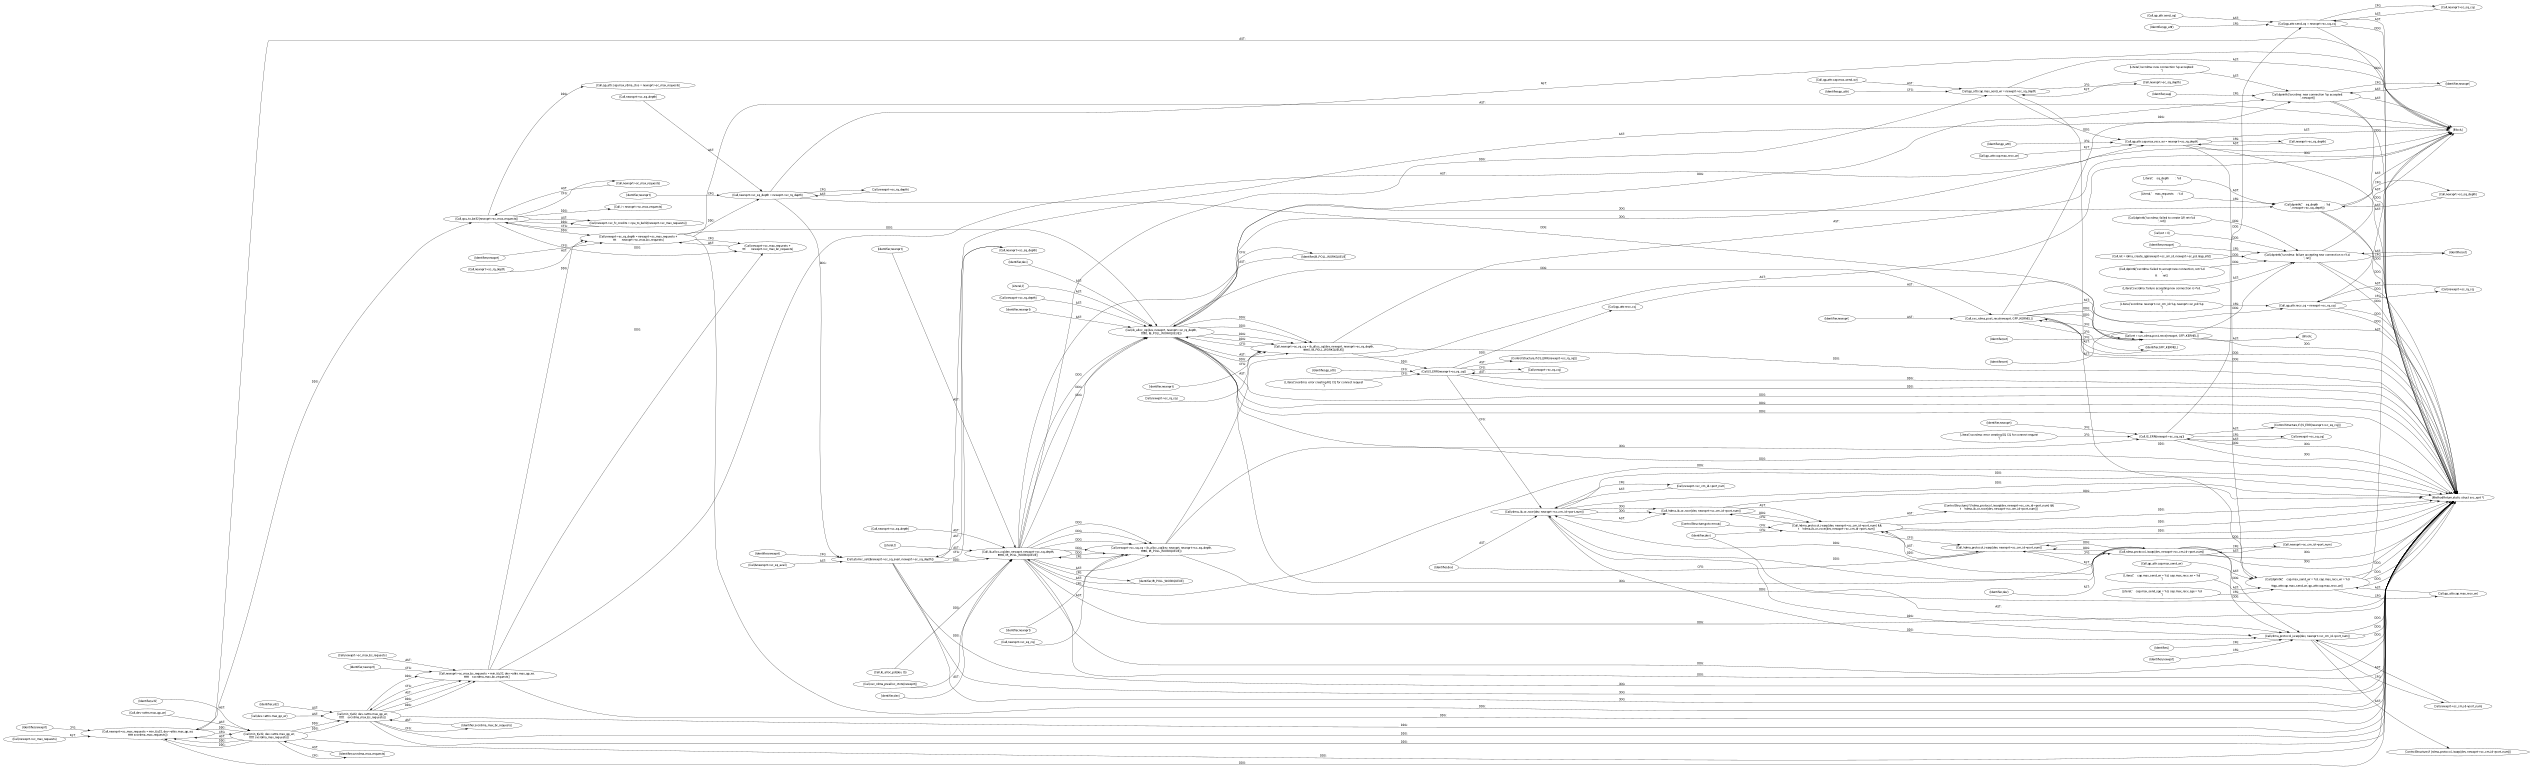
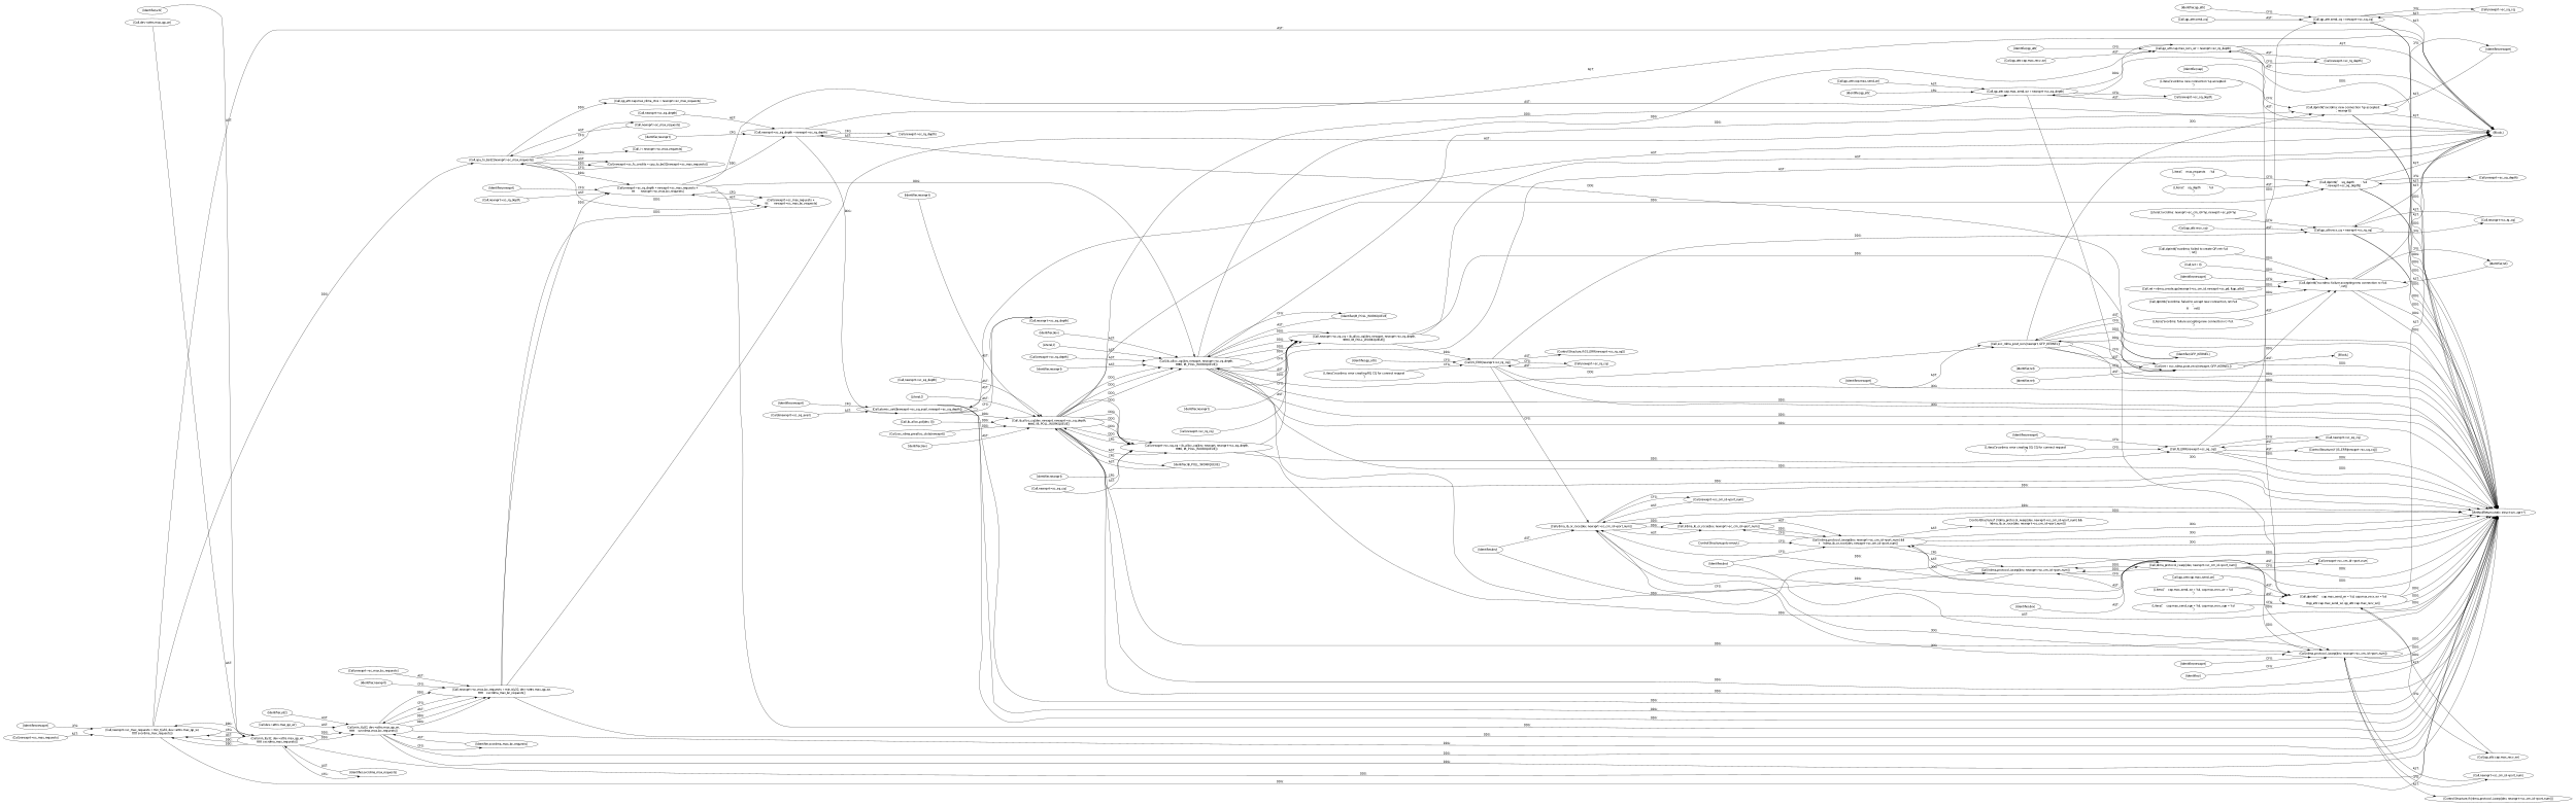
  digraph {
    fontname=Roboto
    rankdir=LR
    node [fontname=Roboto]
    edge [fontname=Roboto]
    n1 [label="(Call,newxprt->sc_sq_depth = newxprt->sc_rq_depth)"]
    n2 [label="(Call,atomic_set(&newxprt->sc_sq_avail, newxprt->sc_sq_depth))"]
    n3 [label="(Block,)"]
    n4 [label="(MethodReturn,static struct svc_xprt *)"]
    n5 [label="(Call,newxprt->sc_rq_depth)"]
    n6 [label="(Call,ib_alloc_cq(dev, newxprt, newxprt->sc_sq_depth,\n\t\t\t\t\t0, IB_POLL_WORKQUEUE))"]
    n7 [label="(Call,newxprt->sc_sq_depth)"]
    n8 [label="(Call,newxprt->sc_rq_depth = newxprt->sc_max_requests +\n \t\t\t       newxprt->sc_max_bc_requests)"]
    n9 [label="(Call,ib_alloc_cq(dev, newxprt, newxprt->sc_rq_depth,\n\t\t\t\t\t0, IB_POLL_WORKQUEUE))"]
    n10 [label="(Call,newxprt->sc_max_requests +\n \t\t\t       newxprt->sc_max_bc_requests)"]
    n11 [label="(Call,newxprt->sc_rq_cq = ib_alloc_cq(dev, newxprt, newxprt->sc_rq_depth,\n\t\t\t\t\t0, IB_POLL_WORKQUEUE))"]
    n12 [label="(Call,qp_attr.cap.max_recv_wr = newxprt->sc_rq_depth)"]
    n13 [label="(Call,rdma_protocol_iwarp(dev, newxprt->sc_cm_id->port_num))"]
    n14 [label="(Call,svc_rdma_post_recv(newxprt, GFP_KERNEL))"]
    n15 [label="(Call,dprintk(\"svcrdma: new connection %p accepted:\n\", newxprt))"]
    n16 [label="(Identifier,IB_POLL_WORKQUEUE)"]
    n17 [label="(Call,cpu_to_be32(newxprt->sc_max_requests))"]
    n18 [label="(Call,i < newxprt->sc_max_requests)"]
    n19 [label="(Call,newxprt->sc_fc_credits = cpu_to_be32(newxprt->sc_max_requests))"]
    n20 [label="(Call,qp_attr.cap.max_rdma_ctxs = newxprt->sc_max_requests)"]
    n21 [label="(Call,newxprt->sc_max_requests)"]
    n22 [label="(Call,newxprt->sc_max_requests = min_t(u32, dev->attrs.max_qp_wr,\n\t\t\t\t\t svcrdma_max_requests))"]
    n23 [label="(Call,min_t(u32, dev->attrs.max_qp_wr,\n\t\t\t\t\t svcrdma_max_requests))"]
    n24 [label="(Call,min_t(u32, dev->attrs.max_qp_wr,\n \t\t\t\t\t    svcrdma_max_bc_requests))"]
    n25 [label="(Identifier,svcrdma_max_requests)"]
    n26 [label="(Call,newxprt->sc_max_bc_requests = min_t(u32, dev->attrs.max_qp_wr,\n \t\t\t\t\t    svcrdma_max_bc_requests))"]
    n27 [label="(Identifier,svcrdma_max_bc_requests)"]
    n28 [label="(Call,newxprt->sc_sq_cq = ib_alloc_cq(dev, newxprt, newxprt->sc_sq_depth,\n\t\t\t\t\t0, IB_POLL_WORKQUEUE))"]
    n29 [label="(Call,qp_attr.cap.max_send_wr = newxprt->sc_sq_depth)"]
    n30 [label="(Call,dprintk(\"    sq_depth        : %d\n\", newxprt->sc_sq_depth))"]
    n31 [label="(Identifier,IB_POLL_WORKQUEUE)"]
    n32 [label="(Call,IS_ERR(newxprt->sc_sq_cq))"]
    n33 [label="(Call,dprintk(\"    cap.max_send_wr = %d, cap.max_recv_wr = %d\n\",\n\t\tqp_attr.cap.max_send_wr, qp_attr.cap.max_recv_wr))"]
    n34 [label="(Call,newxprt->sc_sq_depth)"]
    n35 [label="(Call,newxprt->sc_sq_depth)"]
    n36 [label="(Call,qp_attr.send_cq = newxprt->sc_sq_cq)"]
    n37 [label="(ControlStructure,if (IS_ERR(newxprt->sc_sq_cq)))"]
    n38 [label="(Call,newxprt->sc_sq_cq)"]
    n39 [label="(Call,newxprt->sc_sq_cq)"]
    n40 [label="(Call,IS_ERR(newxprt->sc_rq_cq))"]
    n41 [label="(Call,newxprt->sc_rq_depth)"]
    n42 [label="(Call,!rdma_protocol_iwarp(dev, newxprt->sc_cm_id->port_num))"]
    n43 [label="(Call,rdma_ib_or_roce(dev, newxprt->sc_cm_id->port_num))"]
    n44 [label="(Call,rdma_protocol_iwarp(dev, newxprt->sc_cm_id->port_num))"]
    n45 [label="(Call,newxprt->sc_cm_id->port_num)"]
    n46 [label="(Call,ret = svc_rdma_post_recv(newxprt, GFP_KERNEL))"]
    n47 [label="(Identifier,GFP_KERNEL)"]
    n48 [label="(Identifier,newxprt)"]
    n49 [label="(Call,qp_attr.recv_cq = newxprt->sc_rq_cq)"]
    n50 [label="(ControlStructure,if (IS_ERR(newxprt->sc_rq_cq)))"]
    n51 [label="(Call,newxprt->sc_rq_cq)"]
    n52 [label="(Call,newxprt->sc_rq_cq)"]
    n53 [label="(Call,qp_attr.cap.max_recv_wr)"]
    n54 [label="(Call,!rdma_protocol_iwarp(dev, newxprt->sc_cm_id->port_num) &&\n\t    !rdma_ib_or_roce(dev, newxprt->sc_cm_id->port_num))"]
    n55 [label="(Call,!rdma_ib_or_roce(dev, newxprt->sc_cm_id->port_num))"]
    n56 [label="(Call,newxprt->sc_cm_id->port_num)"]
    n57 [label="(Call,newxprt->sc_cm_id->port_num)"]
    n58 [label="(ControlStructure,if (rdma_protocol_iwarp(dev, newxprt->sc_cm_id->port_num)))"]
    n59 [label="(ControlStructure,if (!rdma_protocol_iwarp(dev, newxprt->sc_cm_id->port_num) &&\n\t    !rdma_ib_or_roce(dev, newxprt->sc_cm_id->port_num)))"]
    n60 [label="(Call,dprintk(\"svcrdma: failure accepting new connection rc=%d.\n\", ret))"]
    n61 [label="(Block,)"]
    n62 [label="(Identifier,ret)"]
    n63 [label="(Identifier,dev)"]
    n64 [label="(Call,newxprt->sc_max_bc_requests)"]
    n65 [label="(Identifier,newxprt)"]
    n66 [label="(Call,newxprt->sc_sq_cq)"]
    n67 [label="(Call,qp_attr.cap.max_send_wr)"]
    n68 [label="(Call,dprintk(\"svcrdma: failed to create QP, ret=%d\n\", ret))"]
    n69 [label="(Identifier,newxprt)"]
    n70 [label="(Identifier,newxprt)"]
    n71 [label="(Identifier,qp_attr)"]
    n72 [label="(Identifier,newxprt)"]
    n73 [label="(Call,ret = 0)"]
    n74 [label="(Identifier,qp_attr)"]
    n75 [label="(Identifier,newxprt)"]
    n76 [label="(Call,newxprt->sc_sq_depth)"]
    n77 [label="(Identifier,dev)"]
    n78 [label="(Literal,\"    cap.max_send_wr = %d, cap.max_recv_wr = %d\n\")"]
    n79 [label="(Identifier,u32)"]
    n80 [label="(ControlStructure,goto errout;)"]
    n81 [label="(Identifier,newxprt)"]
    n82 [label="(Call,newxprt->sc_rq_cq)"]
    n83 [label="(Identifier,newxprt)"]
    n84 [label="(Literal,\"svcrdma: new connection %p accepted:\n\")"]
    n85 [label="(Literal,0)"]
    n86 [label="(Identifier,sap)"]
    n87 [label="(Call,&newxprt->sc_sq_avail)"]
    n88 [label="(Literal,0)"]
    n89 [label="(Call,newxprt->sc_sq_depth)"]
    n90 [label="(Literal,\"svcrdma: error creating SQ CQ for connect request\n\")"]
    n91 [label="(Identifier,newxprt)"]
    n92 [label="(Identifier,qp_attr)"]
    n93 [label="(Call,ib_alloc_pd(dev, 0))"]
    n94 [label="(Call,qp_attr.recv_cq)"]
    n95 [label="(Identifier,newxprt)"]
    n96 [label="(Identifier,qp_attr)"]
    n97 [label="(Call,newxprt->sc_rq_depth)"]
    n98 [label="(Identifier,i)"]
    n99 [label="(Identifier,dev)"]
    n100 [label="(Identifier,u32)"]
    n101 [label="(Call,svc_rdma_prealloc_ctxts(newxprt))"]
    n102 [label="(Identifier,ret)"]
    n103 [label="(Literal,\"svcrdma: newxprt->sc_cm_id=%p, newxprt->sc_pd=%p\n\")"]
    n104 [label="(Identifier,dev)"]
    n105 [label="(Call,ret = rdma_create_qp(newxprt->sc_cm_id, newxprt->sc_pd, &qp_attr))"]
    n106 [label="(Call,dprintk(\"svcrdma: failed to accept new connection, ret=%d\n\",\n\t\t       ret))"]
    n107 [label="(Identifier,ret)"]
    n108 [label="(Identifier,newxprt)"]
    n109 [label="(Call,qp_attr.cap.max_recv_wr)"]
    n110 [label="(Identifier,newxprt)"]
    n111 [label="(Literal,\"    sq_depth        : %d\n\")"]
    n112 [label="(Call,newxprt->sc_rq_depth)"]
    n113 [label="(Literal,\"    cap.max_send_sge = %d, cap.max_recv_sge = %d\n\")"]
    n114 [label="(Identifier,newxprt)"]
    n115 [label="(Call,dev->attrs.max_qp_wr)"]
    n116 [label="(Literal,\"    max_requests    : %d\n\")"]
    n117 [label="(Call,qp_attr.send_cq)"]
    n118 [label="(Literal,\"svcrdma: failure accepting new connection rc=%d.\n\")"]
    n119 [label="(Identifier,dev)"]
    n120 [label="(Call,newxprt->sc_max_requests)"]
    n121 [label="(Call,qp_attr.cap.max_send_wr)"]
    n122 [label="(Literal,\"svcrdma: error creating RQ CQ for connect request\n\")"]
    n123 [label="(Call,dev->attrs.max_qp_wr)"]
    n124 [label="(Identifier,newxprt)"]
    n1 -> n2 [label="DDG: "]
    n1 -> n3 [label="AST: "]
    n1 -> n4 [label="DDG: "]
    n1 -> n5 [label="CFG: "]
    n2 -> n3 [label="AST: "]
    n2 -> n4 [label="DDG: "]
    n2 -> n4 [label="DDG: "]
    n2 -> n4 [label="DDG: "]
    n2 -> n6 [label="DDG: "]
    n2 -> n7 [label="CFG: "]
    n5 -> n1 [label="AST: "]
    n6 -> n4 [label="DDG: "]
    n6 -> n4 [label="DDG: "]
    n6 -> n4 [label="DDG: "]
    n6 -> n4 [label="DDG: "]
    n6 -> n9 [label="DDG: "]
    n6 -> n9 [label="DDG: "]
    n6 -> n9 [label="DDG: "]
    n6 -> n28 [label="AST: "]
    n6 -> n28 [label="DDG: "]
    n6 -> n28 [label="DDG: "]
    n6 -> n28 [label="DDG: "]
    n6 -> n28 [label="DDG: "]
    n6 -> n28 [label="DDG: "]
    n6 -> n29 [label="DDG: "]
    n6 -> n30 [label="DDG: "]
    n6 -> n31 [label="CFG: "]
    n7 -> n2 [label="AST: "]
    n8 -> n1 [label="DDG: "]
    n8 -> n3 [label="AST: "]
    n8 -> n4 [label="DDG: "]
    n8 -> n9 [label="DDG: "]
    n8 -> n10 [label="CFG: "]
    n9 -> n4 [label="DDG: "]
    n9 -> n4 [label="DDG: "]
    n9 -> n4 [label="DDG: "]
    n9 -> n4 [label="DDG: "]
    n9 -> n11 [label="AST: "]
    n9 -> n11 [label="DDG: "]
    n9 -> n11 [label="DDG: "]
    n9 -> n11 [label="DDG: "]
    n9 -> n11 [label="DDG: "]
    n9 -> n11 [label="DDG: "]
    n9 -> n12 [label="DDG: "]
    n9 -> n13 [label="DDG: "]
    n9 -> n14 [label="DDG: "]
    n9 -> n15 [label="DDG: "]
    n9 -> n16 [label="CFG: "]
    n10 -> n8 [label="AST: "]
    n11 -> n3 [label="AST: "]
    n11 -> n4 [label="DDG: "]
    n11 -> n9 [label="CFG: "]
    n11 -> n40 [label="DDG: "]
    n12 -> n3 [label="AST: "]
    n12 -> n4 [label="DDG: "]
    n12 -> n33 [label="DDG: "]
    n12 -> n41 [label="CFG: "]
    n13 -> n4 [label="DDG: "]
    n13 -> n4 [label="DDG: "]
    n13 -> n42 [label="AST: "]
    n13 -> n42 [label="DDG: "]
    n13 -> n42 [label="DDG: "]
    n13 -> n43 [label="DDG: "]
    n13 -> n43 [label="DDG: "]
    n13 -> n44 [label="DDG: "]
    n13 -> n44 [label="DDG: "]
    n13 -> n45 [label="CFG: "]
    n14 -> n4 [label="DDG: "]
    n14 -> n4 [label="DDG: "]
    n14 -> n15 [label="DDG: "]
    n14 -> n46 [label="AST: "]
    n14 -> n46 [label="DDG: "]
    n14 -> n46 [label="DDG: "]
    n14 -> n47 [label="CFG: "]
    n15 -> n3 [label="AST: "]
    n15 -> n4 [label="DDG: "]
    n15 -> n4 [label="DDG: "]
    n15 -> n48 [label="CFG: "]
    n16 -> n9 [label="AST: "]
    n17 -> n8 [label="DDG: "]
    n17 -> n10 [label="DDG: "]
    n17 -> n18 [label="DDG: "]
    n17 -> n19 [label="AST: "]
    n17 -> n19 [label="DDG: "]
    n17 -> n20 [label="DDG: "]
    n17 -> n21 [label="CFG: "]
    n19 -> n17 [label="CFG: "]
    n21 -> n17 [label="AST: "]
    n22 -> n3 [label="AST: "]
    n22 -> n4 [label="DDG: "]
    n22 -> n17 [label="DDG: "]
    n22 -> n23 [label="CFG: "]
    n23 -> n4 [label="DDG: "]
    n23 -> n22 [label="AST: "]
    n23 -> n22 [label="DDG: "]
    n23 -> n22 [label="DDG: "]
    n23 -> n22 [label="DDG: "]
    n23 -> n24 [label="DDG: "]
    n23 -> n24 [label="DDG: "]
    n23 -> n25 [label="CFG: "]
    n24 -> n4 [label="DDG: "]
    n24 -> n4 [label="DDG: "]
    n24 -> n4 [label="DDG: "]
    n24 -> n26 [label="AST: "]
    n24 -> n26 [label="DDG: "]
    n24 -> n26 [label="DDG: "]
    n24 -> n26 [label="DDG: "]
    n24 -> n27 [label="CFG: "]
    n25 -> n23 [label="AST: "]
    n26 -> n3 [label="AST: "]
    n26 -> n4 [label="DDG: "]
    n26 -> n8 [label="DDG: "]
    n26 -> n10 [label="DDG: "]
    n26 -> n24 [label="CFG: "]
    n27 -> n24 [label="AST: "]
    n28 -> n3 [label="AST: "]
    n28 -> n4 [label="DDG: "]
    n28 -> n6 [label="CFG: "]
    n28 -> n32 [label="DDG: "]
    n29 -> n3 [label="AST: "]
    n29 -> n12 [label="DDG: "]
    n29 -> n33 [label="DDG: "]
    n29 -> n34 [label="CFG: "]
    n30 -> n3 [label="AST: "]
    n30 -> n4 [label="DDG: "]
    n30 -> n4 [label="DDG: "]
    n30 -> n35 [label="CFG: "]
    n31 -> n6 [label="AST: "]
    n32 -> n4 [label="DDG: "]
    n32 -> n4 [label="DDG: "]
    n32 -> n36 [label="DDG: "]
    n32 -> n37 [label="AST: "]
    n32 -> n38 [label="CFG: "]
    n33 -> n3 [label="AST: "]
    n33 -> n4 [label="DDG: "]
    n33 -> n4 [label="DDG: "]
    n33 -> n4 [label="DDG: "]
    n33 -> n53 [label="CFG: "]
    n34 -> n29 [label="AST: "]
    n35 -> n30 [label="AST: "]
    n36 -> n3 [label="AST: "]
    n36 -> n4 [label="DDG: "]
    n36 -> n4 [label="DDG: "]
    n36 -> n39 [label="CFG: "]
    n38 -> n32 [label="AST: "]
    n39 -> n36 [label="AST: "]
    n40 -> n4 [label="DDG: "]
    n40 -> n4 [label="DDG: "]
    n40 -> n43 [label="CFG: "]
-   n40 -> n94 [label="DDG: "]
+   n40 -> n49 [label="DDG: "]
    n40 -> n50 [label="AST: "]
    n40 -> n51 [label="CFG: "]
    n41 -> n12 [label="AST: "]
    n42 -> n4 [label="DDG: "]
    n42 -> n13 [label="CFG: "]
    n42 -> n54 [label="AST: "]
    n42 -> n54 [label="DDG: "]
    n43 -> n4 [label="DDG: "]
    n43 -> n4 [label="DDG: "]
    n43 -> n44 [label="DDG: "]
    n43 -> n44 [label="DDG: "]
    n43 -> n55 [label="AST: "]
    n43 -> n55 [label="DDG: "]
    n43 -> n55 [label="DDG: "]
    n43 -> n56 [label="CFG: "]
    n44 -> n4 [label="DDG: "]
    n44 -> n4 [label="DDG: "]
    n44 -> n4 [label="DDG: "]
    n44 -> n57 [label="CFG: "]
    n44 -> n58 [label="AST: "]
    n45 -> n13 [label="AST: "]
    n46 -> n4 [label="DDG: "]
    n46 -> n14 [label="CFG: "]
    n46 -> n60 [label="DDG: "]
    n46 -> n61 [label="AST: "]
    n47 -> n14 [label="AST: "]
    n48 -> n15 [label="AST: "]
    n49 -> n3 [label="AST: "]
    n49 -> n4 [label="DDG: "]
    n49 -> n4 [label="DDG: "]
    n49 -> n52 [label="CFG: "]
    n51 -> n40 [label="AST: "]
    n52 -> n49 [label="AST: "]
    n53 -> n33 [label="AST: "]
    n54 -> n4 [label="DDG: "]
    n54 -> n4 [label="DDG: "]
    n54 -> n4 [label="DDG: "]
    n54 -> n42 [label="CFG: "]
    n54 -> n55 [label="CFG: "]
    n54 -> n59 [label="AST: "]
    n55 -> n4 [label="DDG: "]
    n55 -> n54 [label="AST: "]
    n55 -> n54 [label="DDG: "]
    n56 -> n43 [label="AST: "]
    n57 -> n44 [label="AST: "]
    n60 -> n3 [label="AST: "]
    n60 -> n4 [label="DDG: "]
    n60 -> n4 [label="DDG: "]
    n60 -> n62 [label="CFG: "]
    n62 -> n60 [label="AST: "]
    n63 -> n42 [label="CFG: "]
    n63 -> n43 [label="AST: "]
    n64 -> n26 [label="AST: "]
    n65 -> n22 [label="CFG: "]
    n66 -> n28 [label="AST: "]
    n67 -> n33 [label="AST: "]
    n68 -> n60 [label="DDG: "]
    n69 -> n2 [label="CFG: "]
    n70 -> n32 [label="CFG: "]
    n71 -> n12 [label="CFG: "]
    n72 -> n11 [label="CFG: "]
    n73 -> n60 [label="DDG: "]
    n74 -> n36 [label="CFG: "]
    n75 -> n1 [label="CFG: "]
    n76 -> n6 [label="AST: "]
    n77 -> n9 [label="AST: "]
    n78 -> n33 [label="AST: "]
    n79 -> n24 [label="AST: "]
    n80 -> n54 [label="CFG: "]
    n81 -> n44 [label="CFG: "]
    n82 -> n11 [label="AST: "]
    n83 -> n60 [label="CFG: "]
    n84 -> n15 [label="AST: "]
    n85 -> n6 [label="AST: "]
    n86 -> n15 [label="CFG: "]
    n87 -> n2 [label="AST: "]
    n88 -> n9 [label="AST: "]
    n89 -> n1 [label="AST: "]
    n90 -> n32 [label="CFG: "]
    n91 -> n28 [label="CFG: "]
    n92 -> n29 [label="CFG: "]
    n93 -> n6 [label="DDG: "]
    n94 -> n49 [label="AST: "]
    n95 -> n26 [label="CFG: "]
    n96 -> n40 [label="CFG: "]
    n97 -> n9 [label="AST: "]
    n98 -> n44 [label="CFG: "]
    n99 -> n13 [label="AST: "]
    n100 -> n23 [label="AST: "]
    n101 -> n6 [label="DDG: "]
    n102 -> n46 [label="AST: "]
    n103 -> n49 [label="CFG: "]
    n104 -> n6 [label="AST: "]
    n105 -> n60 [label="DDG: "]
    n106 -> n60 [label="DDG: "]
    n107 -> n46 [label="CFG: "]
    n108 -> n9 [label="AST: "]
    n109 -> n12 [label="AST: "]
    n110 -> n6 [label="AST: "]
    n111 -> n30 [label="AST: "]
    n112 -> n8 [label="AST: "]
    n113 -> n33 [label="CFG: "]
    n114 -> n14 [label="AST: "]
    n115 -> n24 [label="AST: "]
    n116 -> n30 [label="CFG: "]
    n117 -> n36 [label="AST: "]
    n118 -> n60 [label="AST: "]
    n119 -> n44 [label="AST: "]
    n119 -> n54 [label="CFG: "]
    n120 -> n22 [label="AST: "]
    n121 -> n29 [label="AST: "]
    n122 -> n40 [label="CFG: "]
    n123 -> n23 [label="AST: "]
    n124 -> n8 [label="CFG: "]
  }
